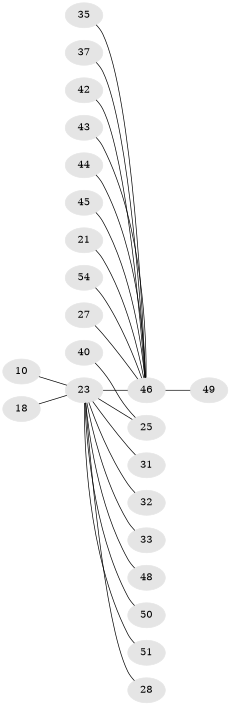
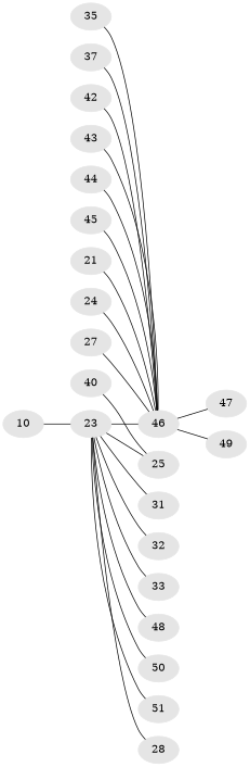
  graph {
    rankdir=LR
    node [color=gray90 style=filled]
    23 [super="+9+7"]
    46 [super="+4+14+30+41+17+19+21+22"]
    25
    28
    31
    32
    33
    48 [super="+34"]
    50
    51
    10
+   47
    49
    n14 [label=21]
-   18
-   24 [label=54]
+   24
    27
    35
    37
    40
    42
    43
    44 [super="+38"]
    45
    23 -- 46 [weight=23]
    23 -- 25
    23 -- 28
    23 -- 31
    23 -- 32
    23 -- 33
    23 -- 48
    23 -- 50
    23 -- 51
+   46 -- 47
    46 -- 49
    10 -- 23
    n14 -- 46 [weight=2]
-   18 -- 23
    24 -- 46
    27 -- 46
    35 -- 46
    37 -- 46
    40 -- 25
    42 -- 46
    43 -- 46
    44 -- 46
    45 -- 46
  }
